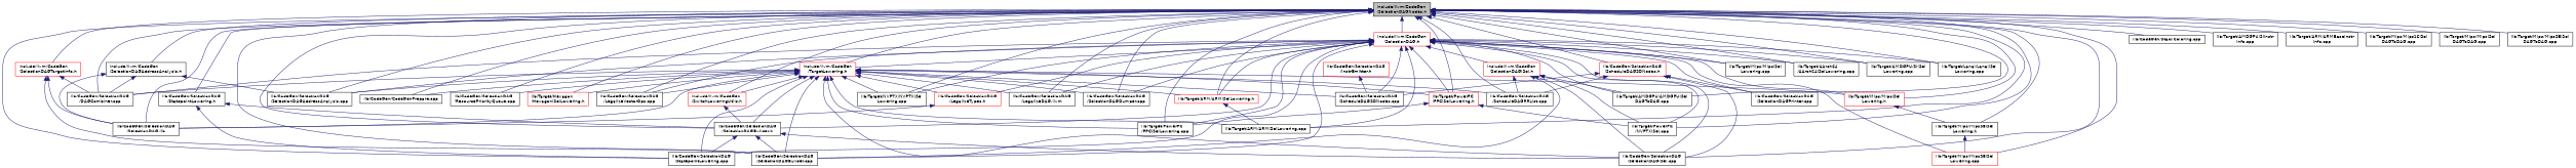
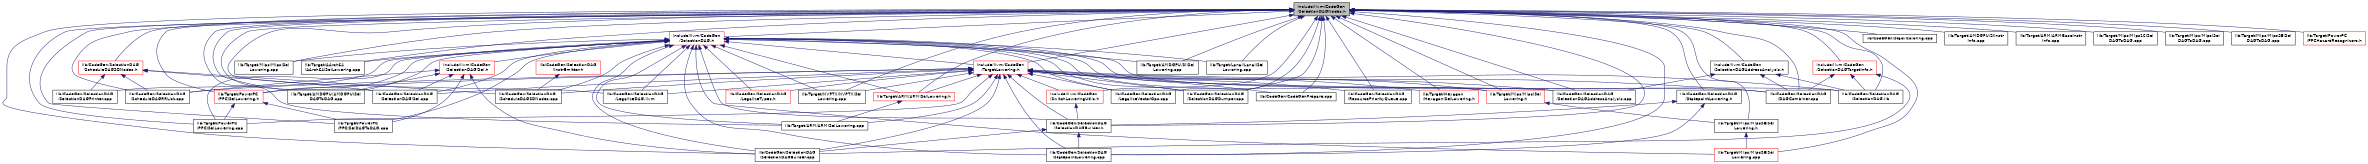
  digraph {
    fontname="DejaVu Sans"
    node [color=black fontname="DejaVu Sans" fontsize=10 shape=box]
    edge [color=midnightblue dir=back fontname="DejaVu Sans" fontsize=10 labelfontname=Helvetica labelfontsize=10 style=solid]
    n1 [fillcolor=grey75 fontcolor=black height=0.2 label="include/llvm/CodeGen\l/SelectionDAGNodes.h" style=filled width=0.4]
    n2 [color=red height=0.2 label="include/llvm/CodeGen\l/SelectionDAG.h" width=0.4]
    n3 [height=0.2 label="lib/CodeGen/SelectionDAG\l/ScheduleDAGRRList.cpp" width=0.4]
    n4 [height=0.2 label="lib/CodeGen/SelectionDAG\l/SelectionDAGBuilder.cpp" width=0.4]
    n5 [height=0.2 label="lib/CodeGen/SelectionDAG\l/SelectionDAGISel.cpp" width=0.4]
    n6 [height=0.2 label="lib/Target/AMDGPU/AMDGPUISel\lDAGToDAG.cpp" width=0.4]
-   n7 [height=0.2 label="lib/Target/PowerPC\l/NVPTXISel.cpp" width=0.4]
+   n7 [height=0.2 label="lib/Target/PowerPC\l/PPCISelDAGToDAG.cpp" width=0.4]
    n8 [color=red height=0.2 label="include/llvm/CodeGen\l/TargetLowering.h" width=0.4]
    n9 [color=red height=0.2 label="include/llvm/CodeGen\l/SwitchLoweringUtils.h" width=0.4]
    n10 [height=0.2 label="lib/CodeGen/SelectionDAG\l/SelectionDAGBuilder.h" width=0.4]
    n11 [height=0.2 label="lib/CodeGen/SelectionDAG\l/StatepointLowering.cpp" width=0.4]
    n12 [height=0.2 label="lib/CodeGen/CodeGenPrepare.cpp" width=0.4]
    n13 [height=0.2 label="lib/CodeGen/SelectionDAG\l/DAGCombiner.cpp" width=0.4]
    n14 [height=0.2 label="lib/CodeGen/SelectionDAG\l/LegalizeDAG.llvm" width=0.4]
    n15 [height=0.2 label="lib/CodeGen/SelectionDAG\l/LegalizeVectorOps.cpp" width=0.4]
    n16 [height=0.2 label="lib/CodeGen/SelectionDAG\l/ResourcePriorityQueue.cpp" width=0.4]
    n17 [height=0.2 label="lib/CodeGen/SelectionDAG\l/SelectionDAG.lib" width=0.4]
    n18 [height=0.2 label="lib/CodeGen/SelectionDAG\l/SelectionDAGAddressAnalysis.cpp" width=0.4]
    n19 [height=0.2 label="lib/CodeGen/SelectionDAG\l/SelectionDAGDumper.cpp" width=0.4]
    n20 [height=0.2 label="lib/Target/ARM/ARMISelLowering.cpp" width=0.4]
    n21 [color=red height=0.2 label="lib/Target/ARM/ARMISelLowering.h" width=0.4]
    n22 [color=red height=0.2 label="lib/Target/Hexagon\l/HexagonISelLowering.h" width=0.4]
    n23 [color=red height=0.2 label="lib/Target/Mips/MipsISel\lLowering.h" width=0.4]
    n24 [height=0.2 label="lib/Target/Mips/MipsISel\lLowering.cpp" width=0.4]
    n25 [height=0.2 label="lib/Target/Mips/MipsSEISel\lLowering.h" width=0.4]
    n26 [color=red height=0.2 label="lib/Target/Mips/MipsSEISel\lLowering.cpp" width=0.4]
    n27 [height=0.2 label="lib/Target/NVPTX/NVPTXISel\lLowering.cpp" width=0.4]
    n28 [height=0.2 label="lib/Target/PowerPC\l/PPCISelLowering.cpp" width=0.4]
    n29 [color=red height=0.2 label="lib/Target/PowerPC\l/PPCISelLowering.h" width=0.4]
    n30 [height=0.2 label="lib/Target/AArch64\l/AArch64ISelLowering.cpp" width=0.4]
    n31 [height=0.2 label="lib/Target/AMDGPU/SIISel\lLowering.cpp" width=0.4]
    n32 [height=0.2 label="lib/Target/Lanai/LanaiISel\lLowering.cpp" width=0.4]
    n33 [height=0.2 label="include/llvm/CodeGen\l/SelectionDAGAddressAnalysis.h" width=0.4]
    n34 [color=red height=0.2 label="include/llvm/CodeGen\l/SelectionDAGTargetInfo.h" width=0.4]
    n35 [color=red height=0.2 label="lib/CodeGen/SelectionDAG\l/ScheduleDAGSDNodes.h" width=0.4]
    n36 [height=0.2 label="lib/CodeGen/SelectionDAG\l/StatepointLowering.h" width=0.4]
    n37 [height=0.2 label="lib/CodeGen/StackColoring.cpp" width=0.4]
    n38 [height=0.2 label="lib/Target/AMDGPU/SIInstr\lInfo.cpp" width=0.4]
    n39 [height=0.2 label="lib/Target/ARM/ARMBaseInstr\lInfo.cpp" width=0.4]
    n40 [height=0.2 label="lib/Target/Mips/Mips16ISel\lDAGToDAG.cpp" width=0.4]
    n41 [height=0.2 label="lib/Target/Mips/MipsISel\lDAGToDAG.cpp" width=0.4]
    n42 [height=0.2 label="lib/Target/Mips/MipsSEISel\lDAGToDAG.cpp" width=0.4]
+   n43 [color=red height=0.2 label="lib/Target/PowerPC\l/PPCHazardRecognizers.h" width=0.4]
    n44 [color=red height=0.2 label="include/llvm/CodeGen\l/SelectionDAGISel.h" width=0.4]
    n45 [color=red height=0.2 label="lib/CodeGen/SelectionDAG\l/LegalizeTypes.h" width=0.4]
    n46 [height=0.2 label="lib/CodeGen/SelectionDAG\l/ScheduleDAGSDNodes.cpp" width=0.4]
    n47 [height=0.2 label="lib/CodeGen/SelectionDAG\l/SelectionDAGPrinter.cpp" width=0.4]
    n48 [color=red height=0.2 label="lib/CodeGen/SelectionDAG\l/InstrEmitter.h" width=0.4]
    n1 -> n2
    n1 -> n3
    n1 -> n4
    n1 -> n5
    n1 -> n6
    n1 -> n7
    n1 -> n8
    n1 -> n9
    n1 -> n10
    n1 -> n11
    n1 -> n12
    n1 -> n13
    n1 -> n14
    n1 -> n15
    n1 -> n16
    n1 -> n17
    n1 -> n18
    n1 -> n19
    n1 -> n20
    n1 -> n21
    n1 -> n22
    n1 -> n23
    n1 -> n24
    n1 -> n25
    n1 -> n26
    n1 -> n27
    n1 -> n28
    n1 -> n29
    n1 -> n30
    n1 -> n31
    n1 -> n32
    n1 -> n33
    n1 -> n34
    n1 -> n35
    n1 -> n36
    n1 -> n37
    n1 -> n38
    n1 -> n39
    n1 -> n40
    n1 -> n41
    n1 -> n42
+   n1 -> n43
    n2 -> n4
    n2 -> n5
    n2 -> n6
    n2 -> n7
    n2 -> n8
    n2 -> n10
    n2 -> n11
    n2 -> n13
    n2 -> n14
    n2 -> n15
-   n45 -> n17
+   n2 -> n17
    n2 -> n18
    n2 -> n19
    n2 -> n20
    n2 -> n21
    n2 -> n23
    n2 -> n24
    n2 -> n26
    n2 -> n27
    n2 -> n28
    n2 -> n29
    n2 -> n30
    n2 -> n31
    n2 -> n32
    n2 -> n44
    n2 -> n45
    n2 -> n46
    n2 -> n47
    n8 -> n3
    n8 -> n4
    n8 -> n5
    n8 -> n9
    n8 -> n10
    n8 -> n11
    n8 -> n12
    n8 -> n13
    n8 -> n14
    n8 -> n15
    n8 -> n16
    n8 -> n17
    n8 -> n18
    n8 -> n19
    n8 -> n20
    n8 -> n21
    n8 -> n22
    n8 -> n23
    n8 -> n27
    n8 -> n28
    n8 -> n29
    n8 -> n45
    n8 -> n46
    n9 -> n10
    n10 -> n4
-   n10 -> n5
    n10 -> n11
    n21 -> n20
    n23 -> n25
    n25 -> n26
    n29 -> n7
    n29 -> n28
    n33 -> n13
    n33 -> n17
    n33 -> n18
    n34 -> n4
    n34 -> n13
    n34 -> n17
    n35 -> n3
    n35 -> n5
    n35 -> n46
    n35 -> n47
    n36 -> n10
    n36 -> n11
    n44 -> n3
    n44 -> n4
    n44 -> n5
    n44 -> n6
    n44 -> n7
    n48 -> n46
  }
